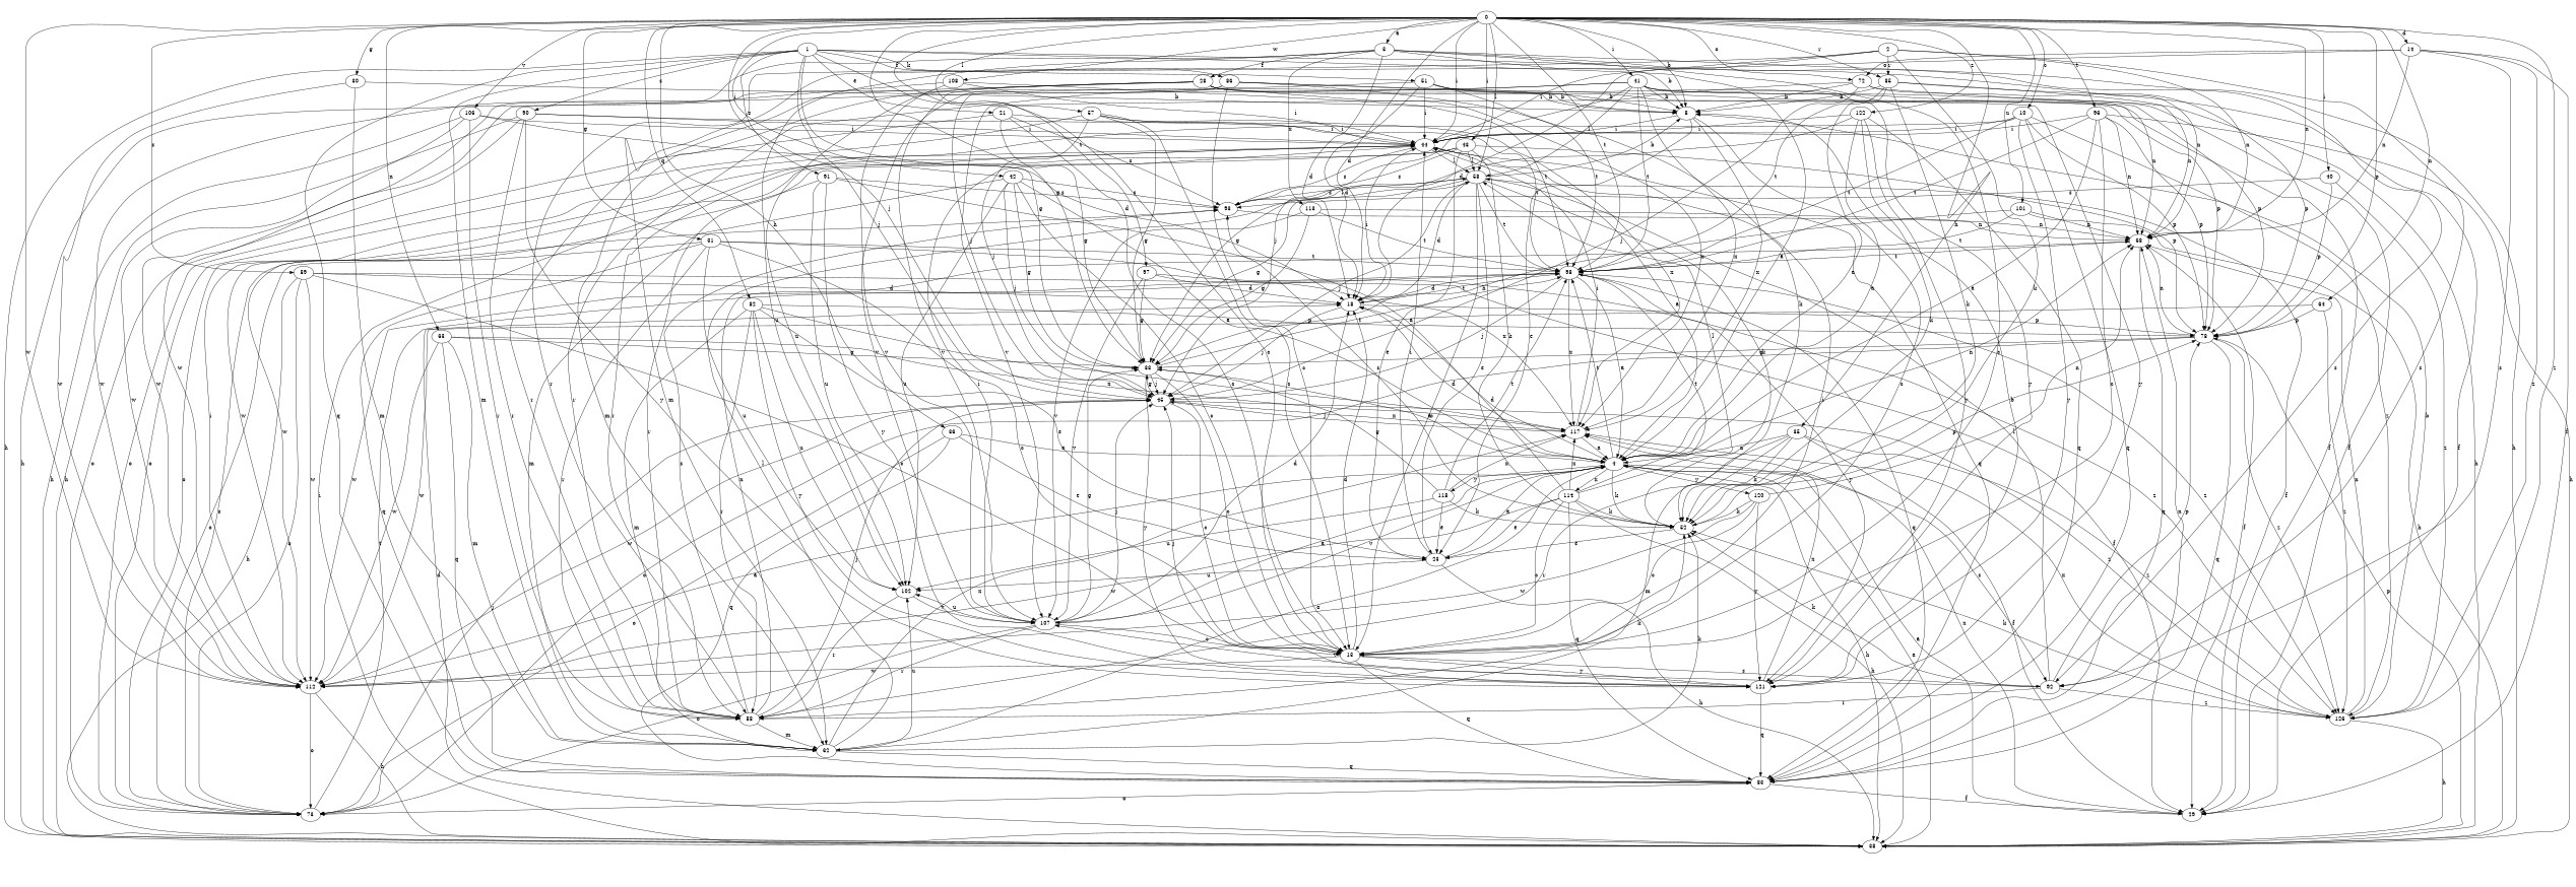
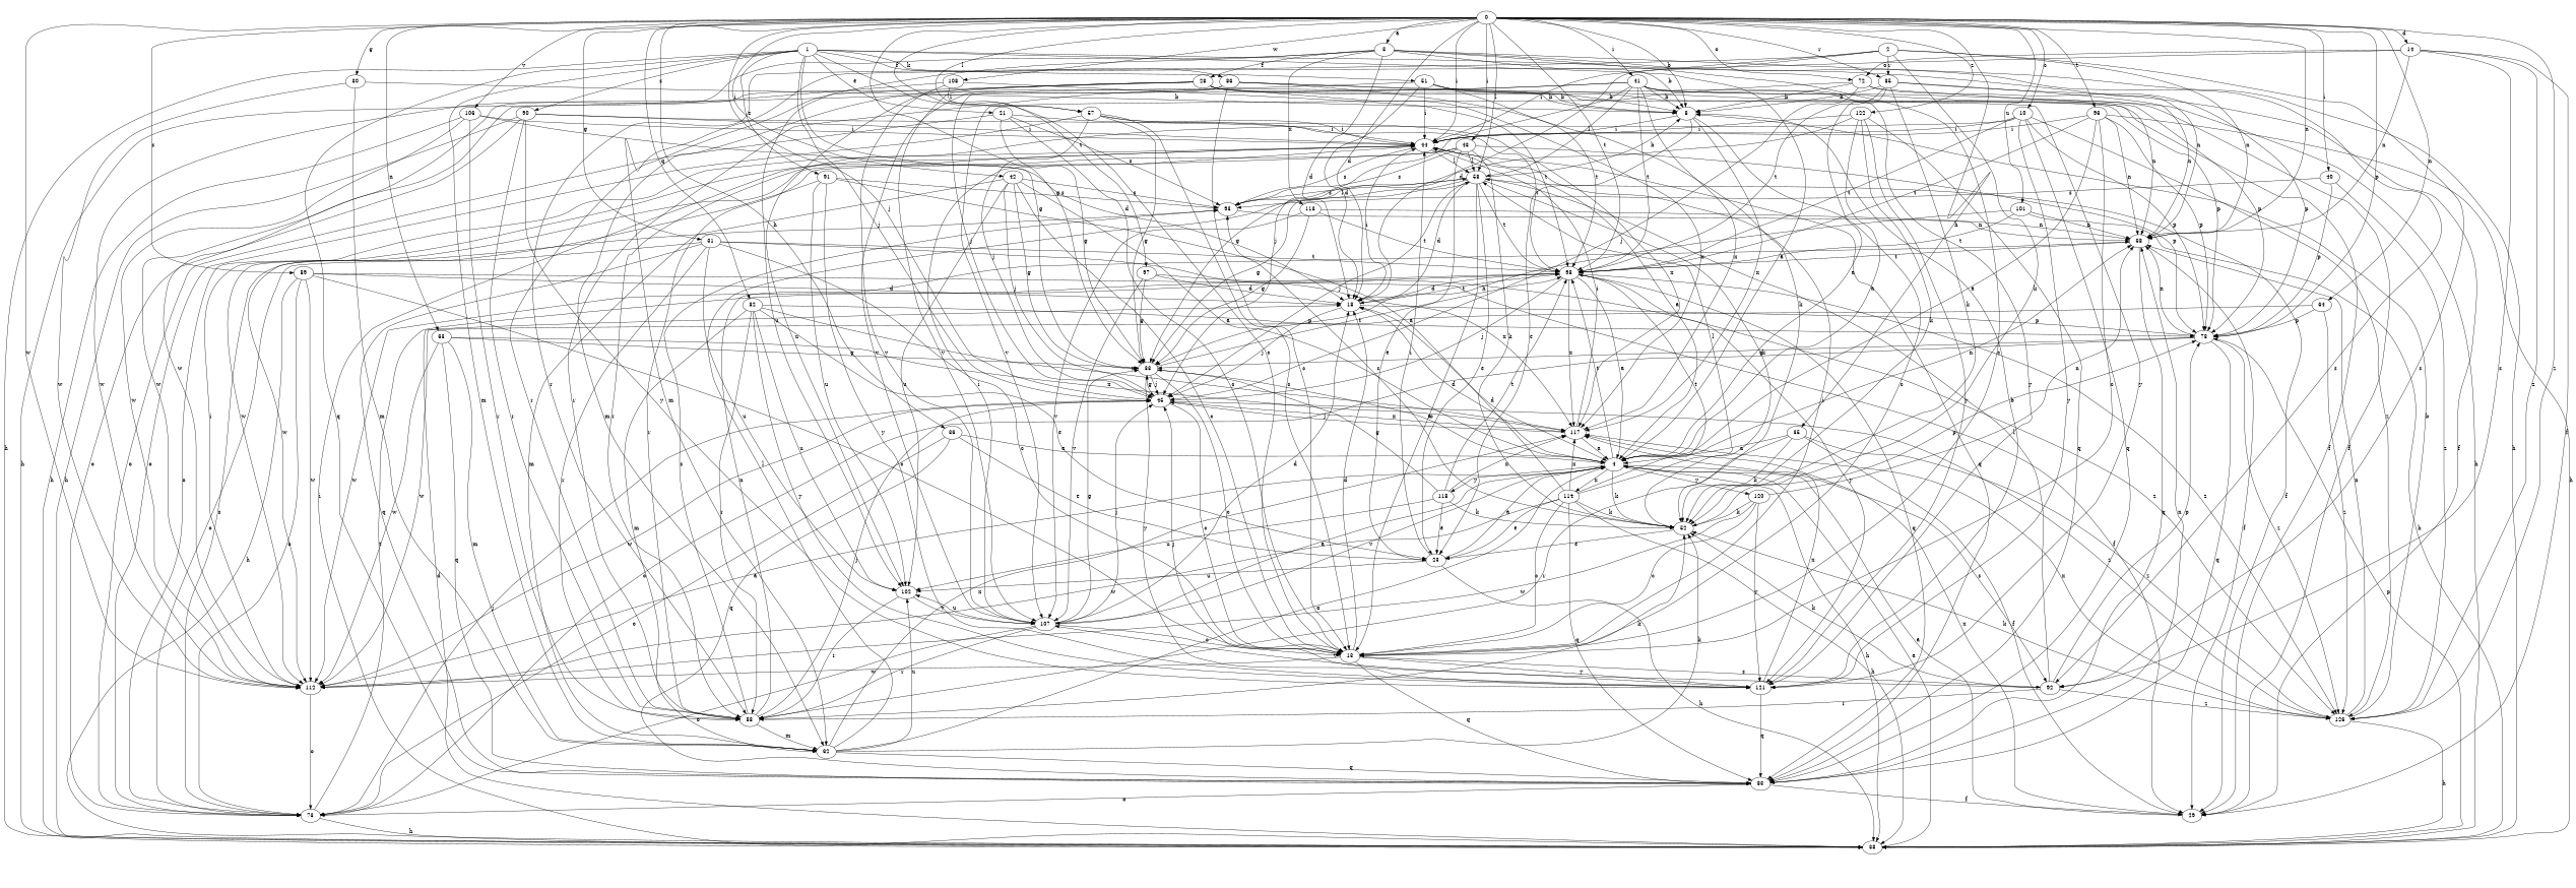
  strict digraph {
    0
    3
    8
    10
    14
    18
    30
    31
    33
    35
    36
    40
    41
    42
    43
    44
    n17 [label=45]
    57
    58
    63
    64
    68
    72
    78
    82
    85
    89
    96
    97
    98
    101
    106
    108
    112
    122
    126
    13
    38
    92
    28
    102
    113
    23
    117
    83
    88
    121
    62
    29
    73
    4
    52
    93
    107
    1
    21
    n57 [label=86]
    51
    90
    91
    114
    118
    120
    2
    0 -> 3 [label=a]
    0 -> 8 [label=b]
    0 -> 10 [label=c]
    0 -> 14 [label=d]
    0 -> 18 [label=d]
    0 -> 30 [label=g]
    0 -> 31 [label=g]
    0 -> 33 [label=g]
    0 -> 35 [label=h]
    0 -> 36 [label=h]
    0 -> 40 [label=i]
    0 -> 41 [label=i]
    0 -> 42 [label=i]
    0 -> 43 [label=i]
    0 -> 44 [label=i]
    0 -> n17 [label=j]
    0 -> 57 [label=l]
    0 -> 58 [label=l]
    0 -> 63 [label=n]
    0 -> 64 [label=n]
    0 -> 68 [label=n]
    0 -> 72 [label=o]
    0 -> 78 [label=p]
    0 -> 82 [label=q]
    0 -> 85 [label=r]
    0 -> 89 [label=s]
    0 -> 96 [label=t]
    0 -> 97 [label=t]
    0 -> 98 [label=t]
    0 -> 101 [label=u]
    0 -> 106 [label=v]
    0 -> 108 [label=w]
    0 -> 112 [label=w]
    0 -> 122 [label=z]
    0 -> 126 [label=z]
    3 -> 8 [label=b]
    3 -> 18 [label=d]
    3 -> 112 [label=w]
    3 -> 13 [label=c]
    3 -> 38 [label=h]
    3 -> 92 [label=s]
    3 -> 28 [label=f]
    3 -> 102 [label=u]
    3 -> 113 [label=x]
    8 -> 44 [label=i]
    8 -> 13 [label=c]
    8 -> 23 [label=e]
    8 -> 117 [label=x]
    10 -> 44 [label=i]
    10 -> 78 [label=p]
    10 -> 98 [label=t]
    10 -> 126 [label=z]
    10 -> 83 [label=q]
    10 -> 88 [label=r]
    10 -> 121 [label=y]
    14 -> 68 [label=n]
    14 -> 72 [label=o]
    14 -> 126 [label=z]
    14 -> 92 [label=s]
    14 -> 62 [label=m]
    14 -> 29 [label=f]
    18 -> 44 [label=i]
    18 -> n17 [label=j]
    18 -> 78 [label=p]
    18 -> 98 [label=t]
    30 -> 8 [label=b]
    30 -> 112 [label=w]
    30 -> 62 [label=m]
    31 -> 98 [label=t]
    31 -> 13 [label=c]
    31 -> 102 [label=u]
    31 -> 117 [label=x]
    31 -> 83 [label=q]
    31 -> 88 [label=r]
    31 -> 73 [label=o]
    33 -> n17 [label=j]
    33 -> 98 [label=t]
    33 -> 13 [label=c]
    33 -> 121 [label=y]
    33 -> 4 [label=a]
    35 -> 126 [label=z]
    35 -> 88 [label=r]
-   35 -> 62 [label=m]
    35 -> 29 [label=f]
    35 -> 4 [label=a]
    35 -> 52 [label=k]
    36 -> 23 [label=e]
    36 -> 83 [label=q]
    36 -> 73 [label=o]
    36 -> 4 [label=a]
    40 -> 78 [label=p]
    40 -> 126 [label=z]
    40 -> 93 [label=s]
    41 -> 8 [label=b]
    41 -> n17 [label=j]
    41 -> 58 [label=l]
    41 -> 98 [label=t]
    41 -> 112 [label=w]
    41 -> 38 [label=h]
    41 -> 117 [label=x]
    41 -> 88 [label=r]
    41 -> 121 [label=y]
    41 -> 29 [label=f]
    42 -> 33 [label=g]
    42 -> n17 [label=j]
    42 -> 13 [label=c]
    42 -> 102 [label=u]
    42 -> 62 [label=m]
    42 -> 4 [label=a]
    42 -> 93 [label=s]
    43 -> 58 [label=l]
    43 -> 78 [label=p]
    43 -> 112 [label=w]
    43 -> 23 [label=e]
    43 -> 88 [label=r]
    43 -> 52 [label=k]
    43 -> 93 [label=s]
    44 -> 58 [label=l]
    44 -> 83 [label=q]
    44 -> 73 [label=o]
    44 -> 4 [label=a]
    44 -> 93 [label=s]
    n17 -> 33 [label=g]
    n17 -> 112 [label=w]
    n17 -> 126 [label=z]
    n17 -> 13 [label=c]
    n17 -> 117 [label=x]
    57 -> 33 [label=g]
    57 -> 44 [label=i]
    57 -> n17 [label=j]
    57 -> 13 [label=c]
    57 -> 117 [label=x]
    57 -> 73 [label=o]
    58 -> 8 [label=b]
    58 -> 18 [label=d]
    58 -> 33 [label=g]
    58 -> n17 [label=j]
    58 -> 98 [label=t]
    58 -> 13 [label=c]
    58 -> 23 [label=e]
    58 -> 29 [label=f]
    58 -> 52 [label=k]
    58 -> 93 [label=s]
    63 -> 33 [label=g]
    63 -> 112 [label=w]
    63 -> 117 [label=x]
    63 -> 83 [label=q]
    63 -> 62 [label=m]
    64 -> 78 [label=p]
    64 -> 112 [label=w]
    64 -> 126 [label=z]
    68 -> 98 [label=t]
    68 -> 83 [label=q]
    68 -> 29 [label=f]
    72 -> 8 [label=b]
    72 -> n17 [label=j]
    72 -> 68 [label=n]
    72 -> 78 [label=p]
    72 -> 107 [label=v]
    78 -> 33 [label=g]
    78 -> 68 [label=n]
    78 -> 126 [label=z]
    78 -> 83 [label=q]
    78 -> 73 [label=o]
    82 -> 78 [label=p]
    82 -> 102 [label=u]
    82 -> 23 [label=e]
    82 -> 117 [label=x]
    82 -> 88 [label=r]
    82 -> 121 [label=y]
    82 -> 62 [label=m]
    85 -> 8 [label=b]
    85 -> 68 [label=n]
    85 -> 98 [label=t]
    85 -> 29 [label=f]
    85 -> 4 [label=a]
    85 -> 52 [label=k]
    89 -> 18 [label=d]
    89 -> 112 [label=w]
    89 -> 13 [label=c]
    89 -> 38 [label=h]
    89 -> 29 [label=f]
    89 -> 73 [label=o]
    96 -> 44 [label=i]
    96 -> 68 [label=n]
    96 -> 78 [label=p]
    96 -> 98 [label=t]
    96 -> 13 [label=c]
    96 -> 38 [label=h]
    96 -> 4 [label=a]
    97 -> 18 [label=d]
    97 -> 33 [label=g]
    97 -> 126 [label=z]
    97 -> 107 [label=v]
    98 -> 18 [label=d]
    98 -> n17 [label=j]
    98 -> 112 [label=w]
    98 -> 126 [label=z]
    98 -> 117 [label=x]
    98 -> 83 [label=q]
    98 -> 121 [label=y]
    98 -> 4 [label=a]
    101 -> 33 [label=h]
    101 -> 68 [label=n]
    101 -> 98 [label=t]
    101 -> 38 [label=h]
    106 -> 18 [label=d]
    106 -> 44 [label=i]
    106 -> 112 [label=w]
    106 -> 38 [label=h]
    106 -> 88 [label=r]
-   108 -> 44 [label=i]
+   108 -> 57 [label=i]
    108 -> 98 [label=t]
    108 -> 112 [label=w]
    108 -> 107 [label=v]
    112 -> 44 [label=i]
-   112 -> 38 [label=h]
+   73 -> 38 [label=h]
    112 -> 73 [label=o]
    112 -> 4 [label=a]
    122 -> 33 [label=g]
    122 -> 44 [label=i]
    122 -> 83 [label=q]
    122 -> 121 [label=y]
    122 -> 4 [label=a]
    122 -> 52 [label=k]
    126 -> 8 [label=b]
    126 -> 68 [label=n]
    126 -> 38 [label=h]
    126 -> 117 [label=x]
    126 -> 52 [label=k]
    13 -> 18 [label=d]
    13 -> 44 [label=i]
    13 -> 112 [label=w]
    13 -> 92 [label=s]
    13 -> 83 [label=q]
    13 -> 121 [label=y]
    38 -> 18 [label=d]
    38 -> 44 [label=i]
    38 -> 78 [label=p]
    38 -> 4 [label=a]
    92 -> 58 [label=l]
    92 -> 78 [label=p]
    92 -> 126 [label=z]
    92 -> 88 [label=r]
    92 -> 52 [label=k]
    92 -> 107 [label=v]
    28 -> 8 [label=b]
    28 -> 78 [label=p]
    28 -> 102 [label=u]
    28 -> 117 [label=x]
    28 -> 88 [label=r]
    28 -> 121 [label=y]
    28 -> 62 [label=m]
    28 -> 107 [label=v]
    102 -> 88 [label=r]
    102 -> 107 [label=v]
    113 -> 33 [label=g]
    113 -> 68 [label=n]
    113 -> 98 [label=t]
    113 -> 107 [label=v]
    23 -> 44 [label=i]
    23 -> 38 [label=h]
    23 -> 102 [label=u]
    23 -> 4 [label=a]
    117 -> 44 [label=i]
    117 -> n17 [label=j]
    117 -> 4 [label=a]
    83 -> 68 [label=n]
    83 -> 29 [label=f]
    83 -> 73 [label=o]
    88 -> n17 [label=j]
    88 -> 68 [label=n]
    88 -> 62 [label=m]
    88 -> 52 [label=k]
    88 -> 93 [label=s]
    121 -> 8 [label=b]
    121 -> n17 [label=j]
    121 -> 117 [label=x]
    121 -> 83 [label=q]
    62 -> 58 [label=l]
    62 -> 102 [label=u]
    62 -> 117 [label=x]
    62 -> 83 [label=q]
    62 -> 4 [label=a]
    62 -> 52 [label=k]
    29 -> 117 [label=x]
    29 -> 4 [label=a]
    73 -> n17 [label=j]
    73 -> 98 [label=t]
    73 -> 93 [label=s]
    4 -> 18 [label=d]
    4 -> 68 [label=n]
    4 -> 98 [label=t]
    4 -> 38 [label=h]
    4 -> 92 [label=s]
    4 -> 52 [label=k]
    4 -> 107 [label=v]
    4 -> 114 [label=x]
    4 -> 118 [label=y]
    4 -> 120 [label=y]
    52 -> 78 [label=p]
    52 -> 23 [label=e]
    52 -> 93 [label=s]
    93 -> 58 [label=l]
    93 -> 68 [label=n]
    107 -> 18 [label=d]
    107 -> 33 [label=g]
    107 -> 44 [label=i]
    107 -> n17 [label=j]
    107 -> 13 [label=c]
    107 -> 102 [label=u]
    107 -> 88 [label=r]
    107 -> 73 [label=o]
    107 -> 4 [label=a]
    1 -> 33 [label=g]
    1 -> n17 [label=j]
    1 -> 68 [label=n]
    1 -> 13 [label=c]
    1 -> 38 [label=h]
    1 -> 83 [label=q]
    1 -> 62 [label=m]
    1 -> 4 [label=a]
    1 -> 21 [label=e]
    1 -> n57 [label=f]
    1 -> 51 [label=k]
    1 -> 90 [label=s]
    1 -> 91 [label=s]
    21 -> 33 [label=g]
    21 -> 44 [label=i]
    21 -> 13 [label=c]
    21 -> 73 [label=o]
    21 -> 93 [label=s]
    n57 -> 8 [label=b]
    n57 -> 13 [label=c]
    n57 -> 38 [label=h]
    n57 -> 29 [label=f]
    n57 -> 52 [label=k]
    n57 -> 107 [label=v]
    51 -> 8 [label=b]
    51 -> 18 [label=d]
    51 -> 44 [label=i]
    51 -> n17 [label=j]
    51 -> 78 [label=p]
    51 -> 98 [label=t]
    90 -> 44 [label=i]
    90 -> 98 [label=t]
    90 -> 38 [label=h]
    90 -> 88 [label=r]
    90 -> 121 [label=y]
    90 -> 73 [label=o]
    91 -> 112 [label=w]
    91 -> 102 [label=u]
    91 -> 121 [label=y]
    91 -> 4 [label=a]
    91 -> 93 [label=s]
    114 -> 18 [label=d]
    114 -> 58 [label=l]
    114 -> 98 [label=t]
    114 -> 112 [label=w]
    114 -> 13 [label=c]
    114 -> 38 [label=h]
    114 -> 23 [label=e]
    114 -> 117 [label=x]
    114 -> 83 [label=q]
    114 -> 52 [label=k]
    118 -> 33 [label=g]
    118 -> 98 [label=t]
    118 -> 102 [label=u]
    118 -> 23 [label=e]
    118 -> 117 [label=x]
    118 -> 52 [label=k]
    120 -> 68 [label=n]
    120 -> 112 [label=w]
    120 -> 13 [label=c]
    120 -> 121 [label=y]
    120 -> 52 [label=k]
    2 -> 18 [label=d]
    2 -> 44 [label=i]
    2 -> 68 [label=n]
    2 -> 85 [label=r]
    2 -> 92 [label=s]
    2 -> 88 [label=r]
    2 -> 52 [label=k]
  }
